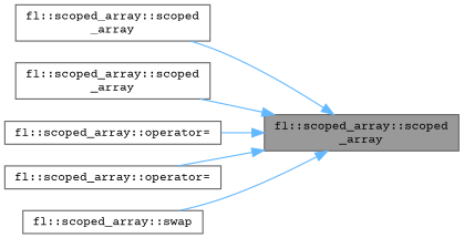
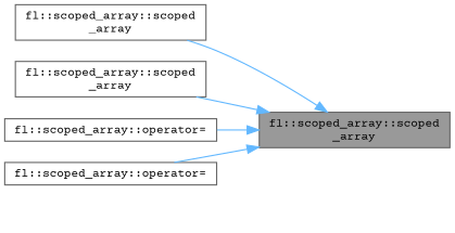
  digraph {
    rankdir=RL
    fontname="Courier Prime"
    node [color=grey40 fillcolor=white fontname="Courier Prime" fontsize=10 shape=box style=filled]
    edge [color=steelblue1 dir=back fontname="Courier Prime" fontsize=10 labelfontname=Helvetica labelfontsize=10 style=solid]
    n1 [color=gray40 fillcolor=grey60 fontcolor=black height=0.2 label="fl::scoped_array::scoped\l_array" width=0.4]
    n2 [height=0.2 label="fl::scoped_array::scoped\l_array" width=0.4]
    n3 [height=0.2 label="fl::scoped_array::scoped\l_array" width=0.4]
    n4 [height=0.2 label="fl::scoped_array::operator=" width=0.4]
    n5 [height=0.2 label="fl::scoped_array::operator=" width=0.4]
-   n6 [height=0.2 label="fl::scoped_array::swap" width=0.4]
    n1 -> n2
    n1 -> n3
    n1 -> n4
    n1 -> n5
-   n1 -> n6
  }
